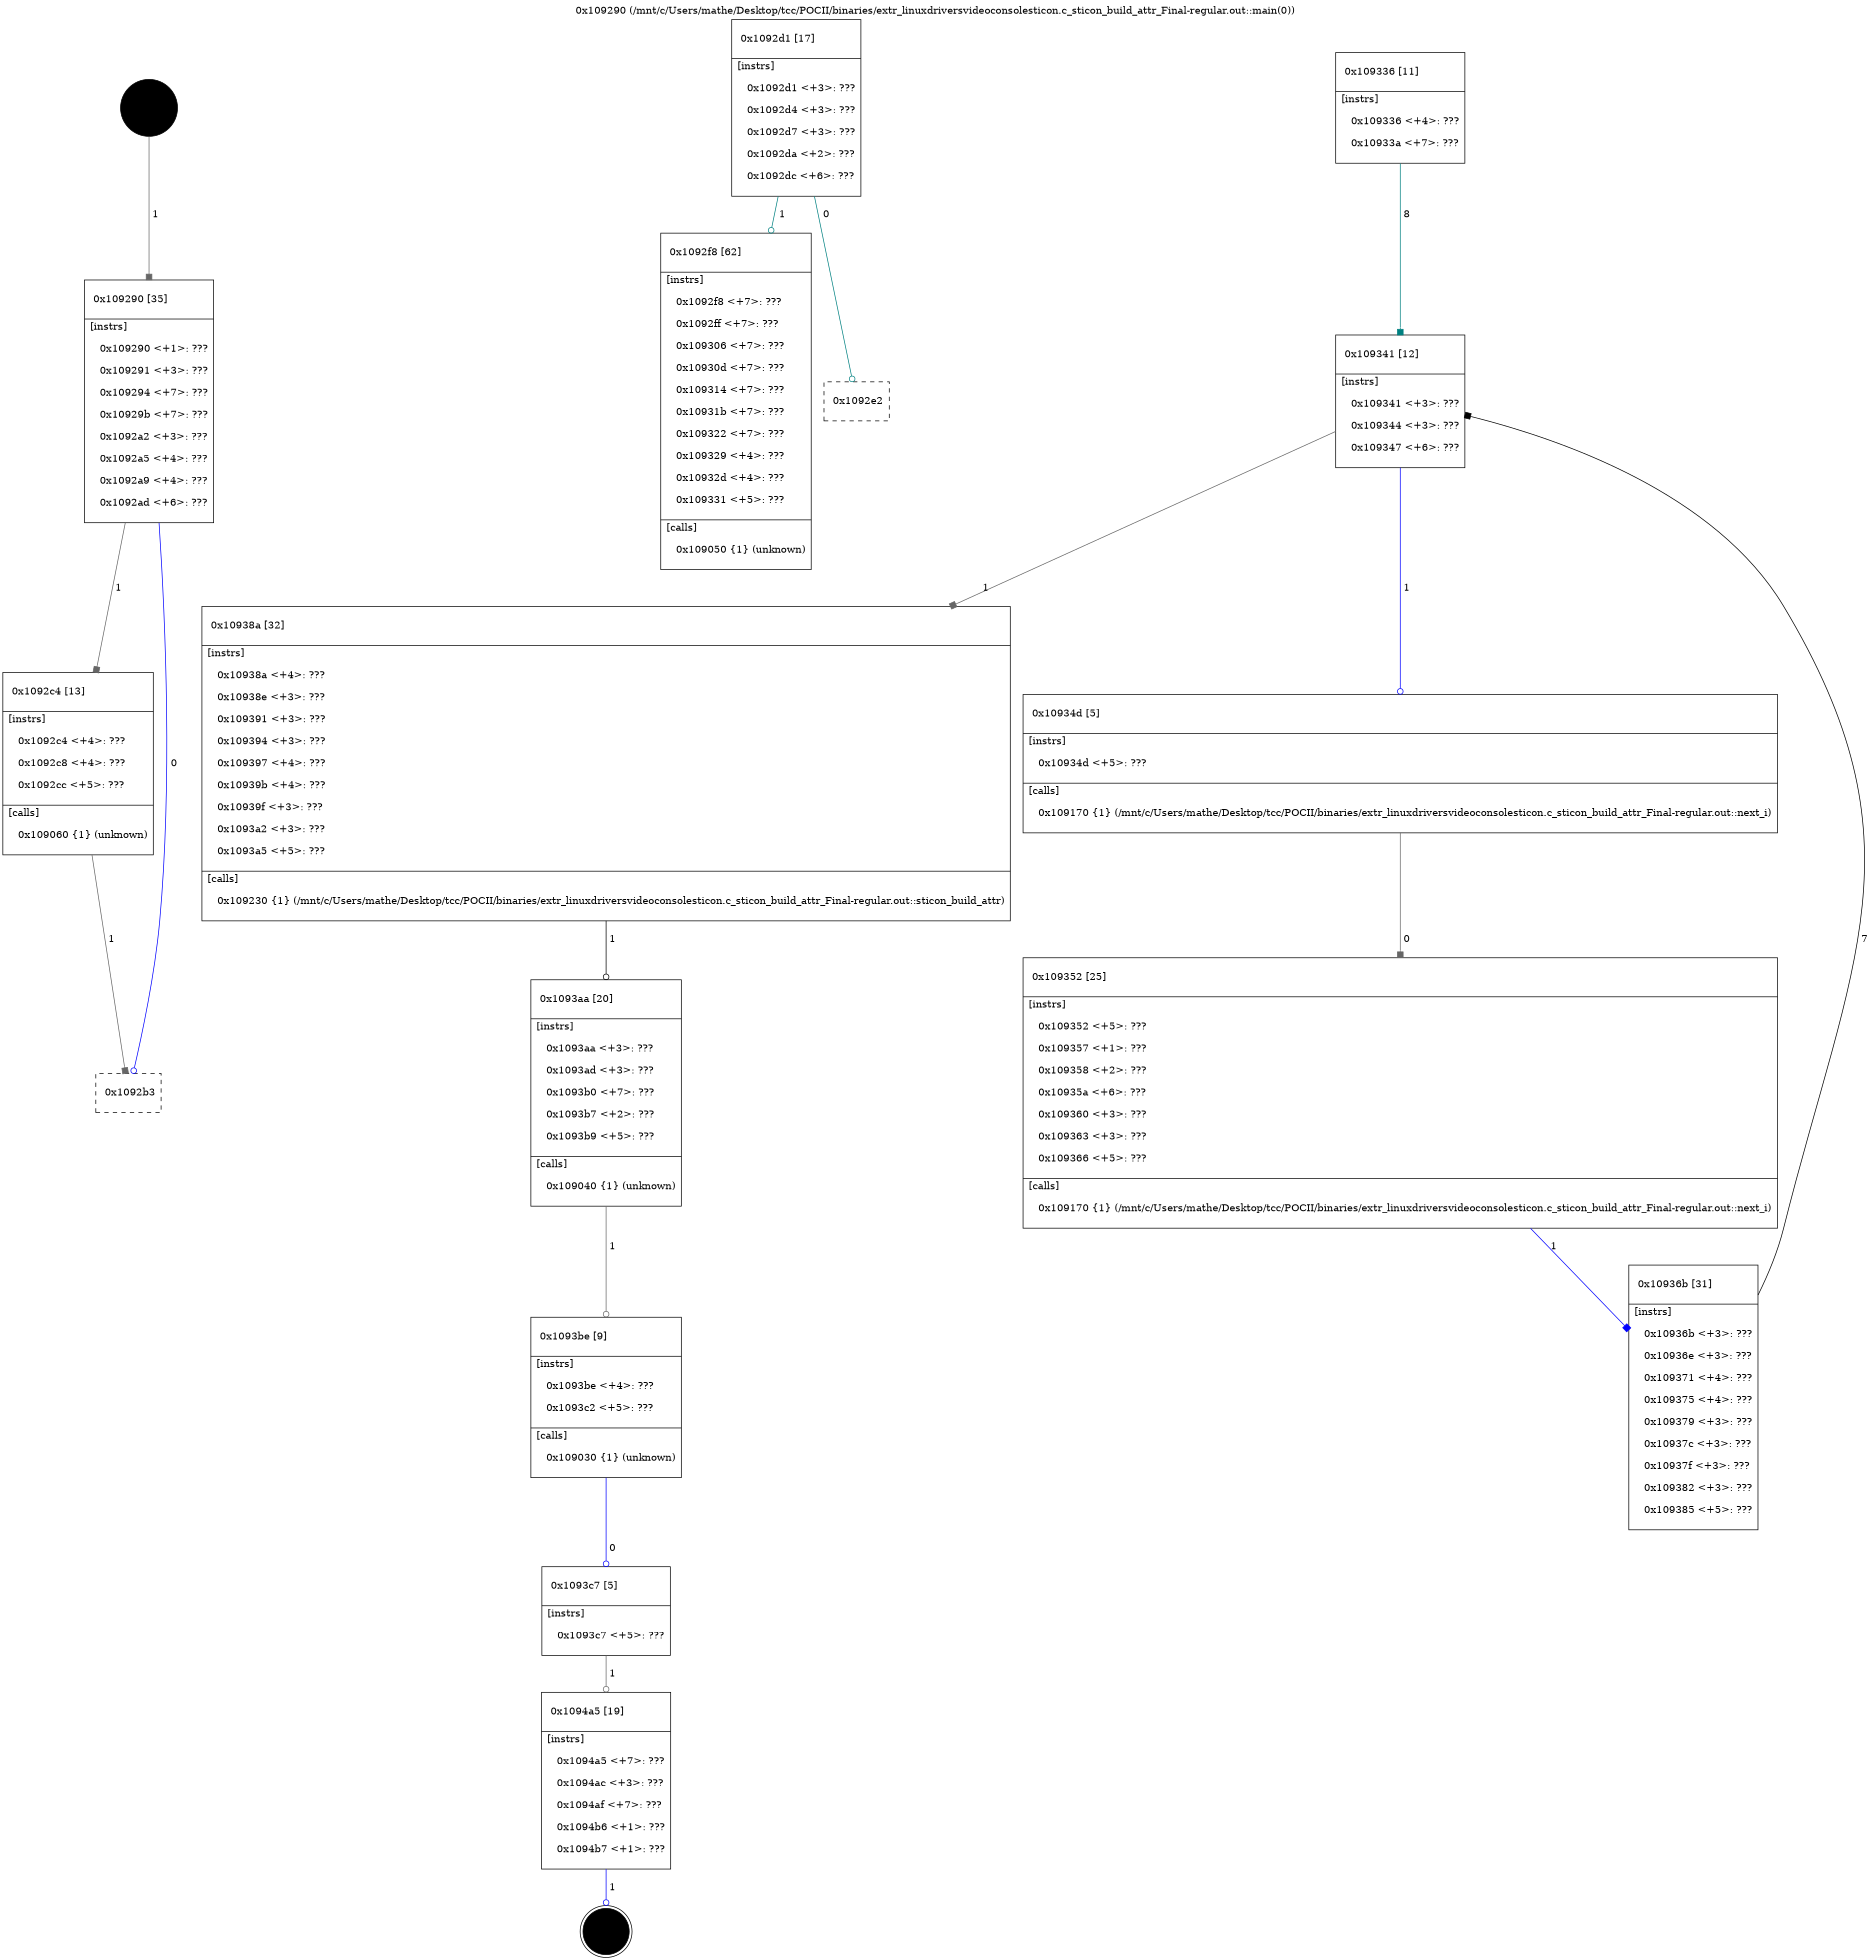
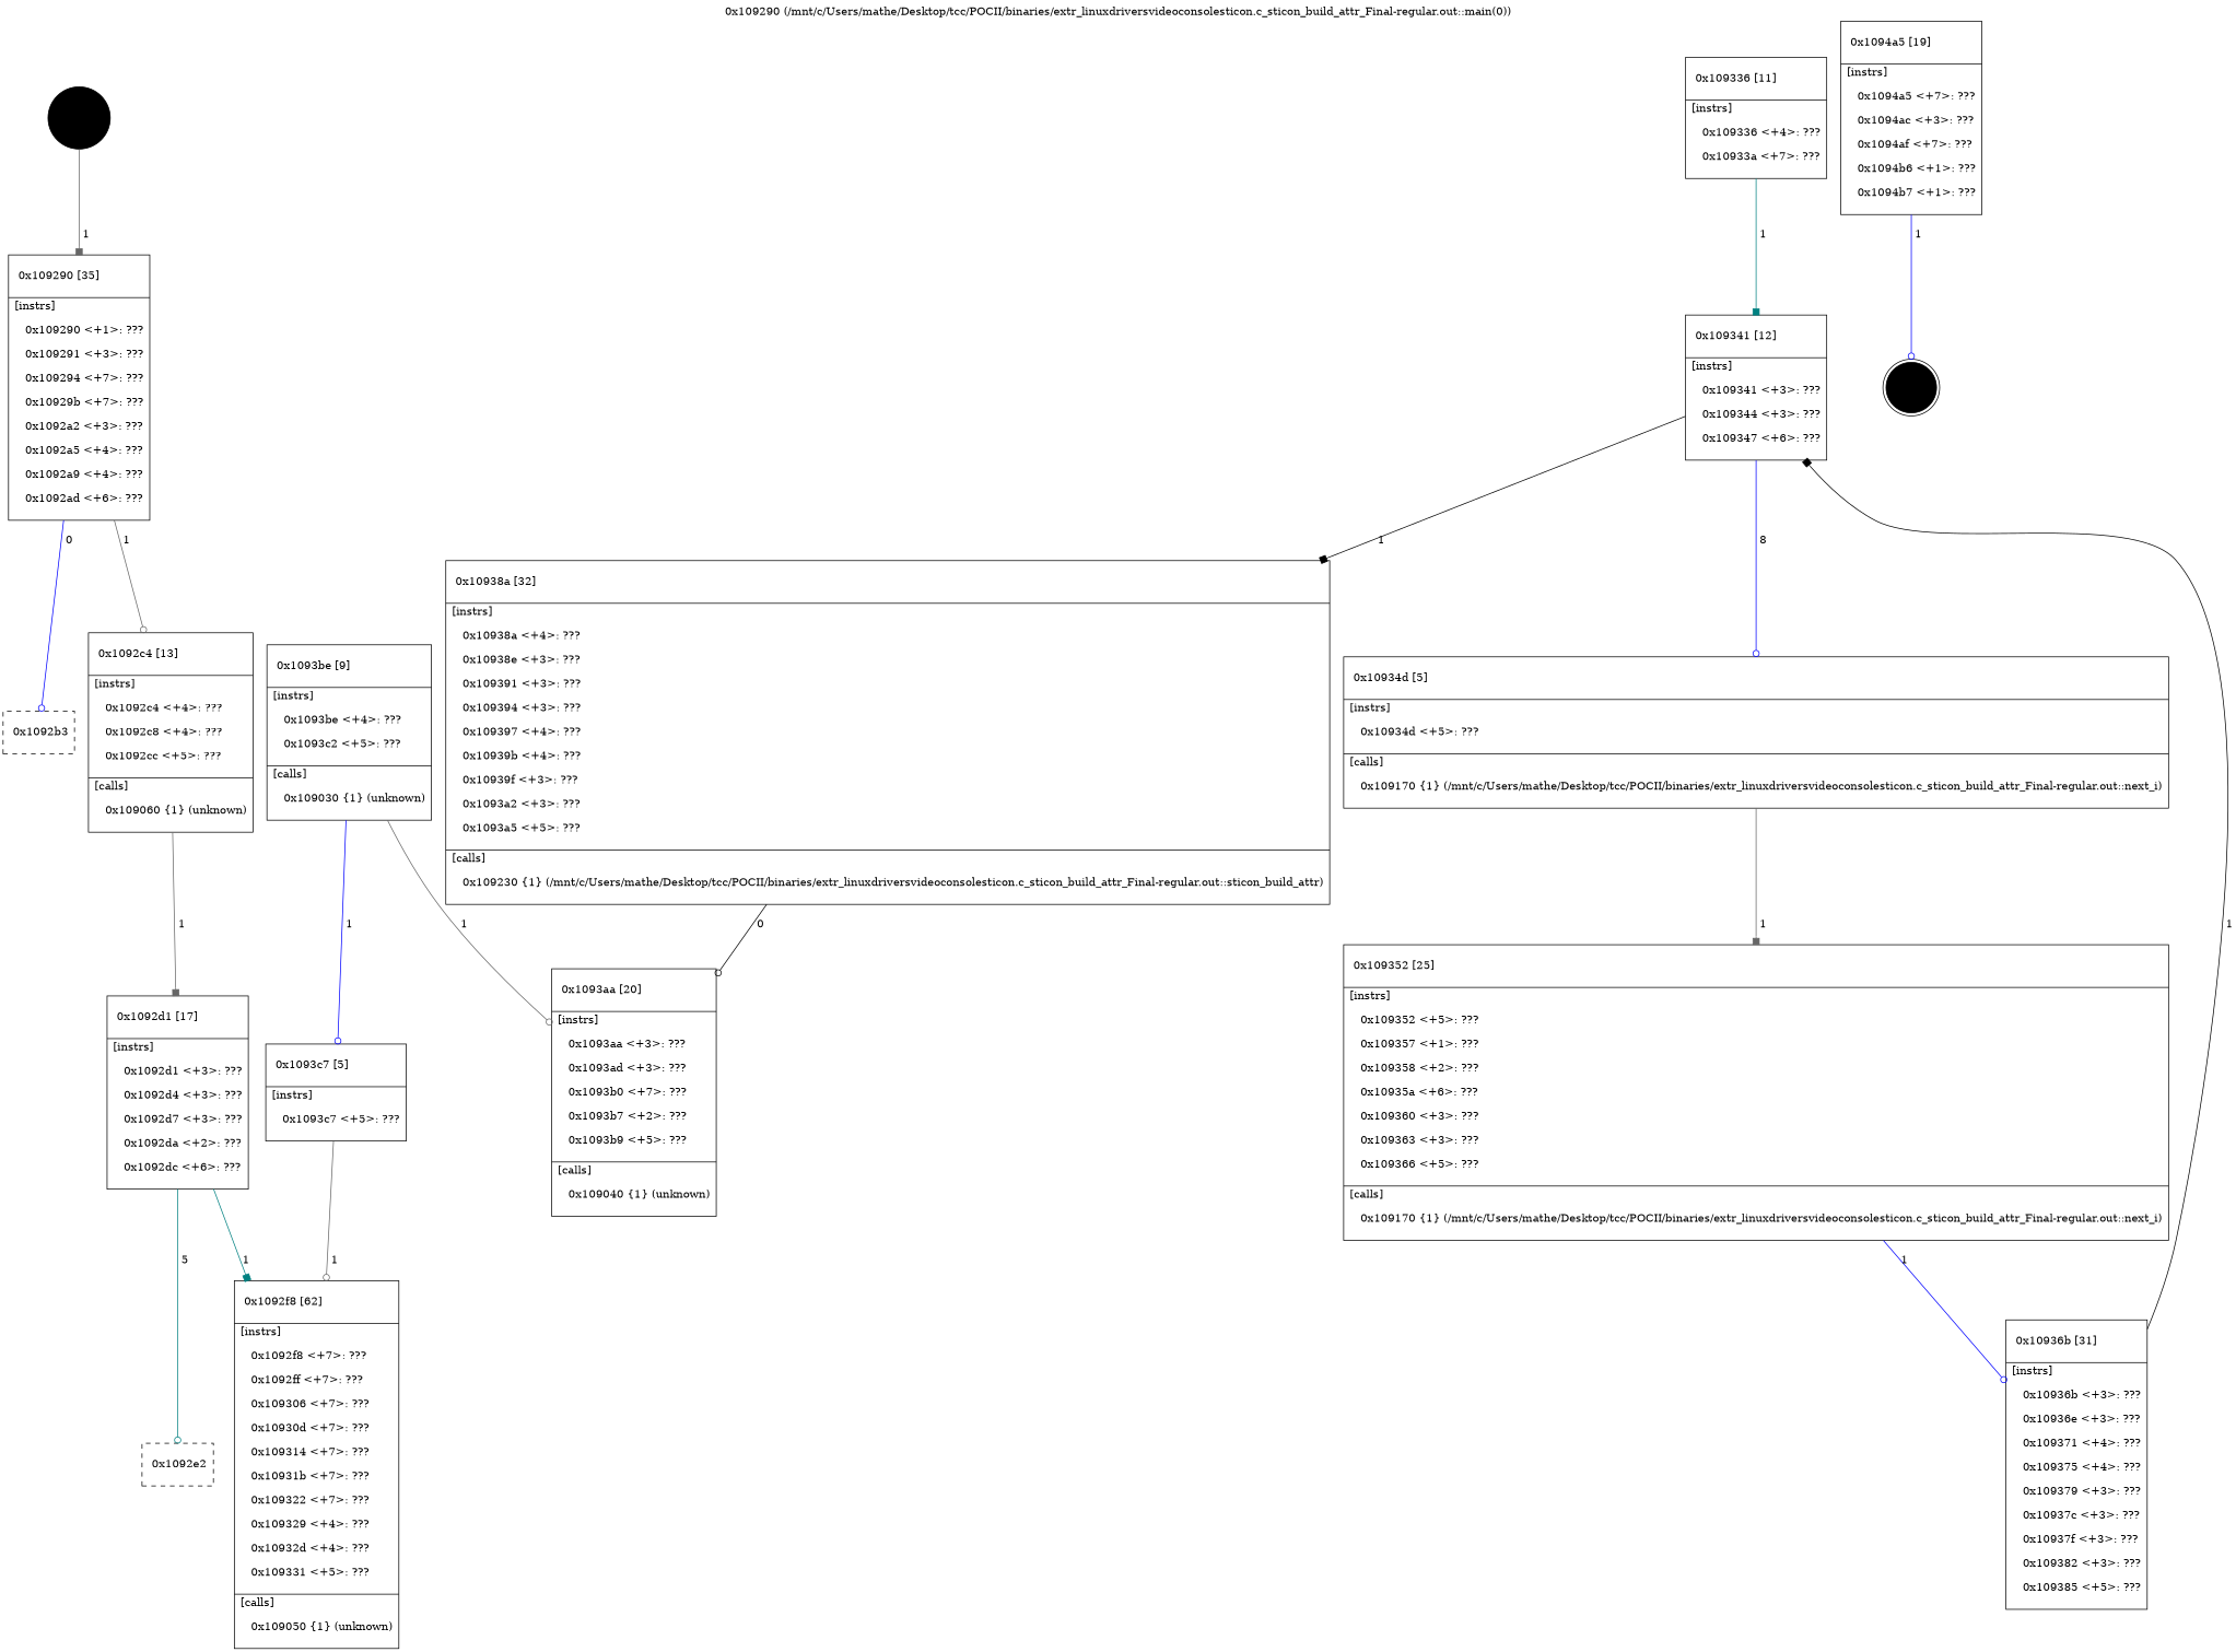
  digraph {
    label="0x109290 (/mnt/c/Users/mathe/Desktop/tcc/POCII/binaries/extr_linuxdriversvideoconsolesticon.c_sticon_build_attr_Final-regular.out::main(0))"
    labelloc=t
    node [shape=record]
    edge [arrowhead=odot color=gray40]
    Entry [fillcolor=black height=0.3 shape=circle style=filled width=0.3]
    n2 [label="{\n     0x109290 [35]\l\n     | [instrs]\l\n     &nbsp;&nbsp;0x109290 \<+1\>: ???\l\n     &nbsp;&nbsp;0x109291 \<+3\>: ???\l\n     &nbsp;&nbsp;0x109294 \<+7\>: ???\l\n     &nbsp;&nbsp;0x10929b \<+7\>: ???\l\n     &nbsp;&nbsp;0x1092a2 \<+3\>: ???\l\n     &nbsp;&nbsp;0x1092a5 \<+4\>: ???\l\n     &nbsp;&nbsp;0x1092a9 \<+4\>: ???\l\n     &nbsp;&nbsp;0x1092ad \<+6\>: ???\l\n  }"]
    n3 [label="{\n     0x1092c4 [13]\l\n     | [instrs]\l\n     &nbsp;&nbsp;0x1092c4 \<+4\>: ???\l\n     &nbsp;&nbsp;0x1092c8 \<+4\>: ???\l\n     &nbsp;&nbsp;0x1092cc \<+5\>: ???\l\n     | [calls]\l\n     &nbsp;&nbsp;0x109060 \{1\} (unknown)\l\n  }"]
    n4 [label="{\n     0x1092b3\l\n  }" style=dashed]
    n5 [label="{\n     0x1092d1 [17]\l\n     | [instrs]\l\n     &nbsp;&nbsp;0x1092d1 \<+3\>: ???\l\n     &nbsp;&nbsp;0x1092d4 \<+3\>: ???\l\n     &nbsp;&nbsp;0x1092d7 \<+3\>: ???\l\n     &nbsp;&nbsp;0x1092da \<+2\>: ???\l\n     &nbsp;&nbsp;0x1092dc \<+6\>: ???\l\n  }"]
    n6 [label="{\n     0x1092f8 [62]\l\n     | [instrs]\l\n     &nbsp;&nbsp;0x1092f8 \<+7\>: ???\l\n     &nbsp;&nbsp;0x1092ff \<+7\>: ???\l\n     &nbsp;&nbsp;0x109306 \<+7\>: ???\l\n     &nbsp;&nbsp;0x10930d \<+7\>: ???\l\n     &nbsp;&nbsp;0x109314 \<+7\>: ???\l\n     &nbsp;&nbsp;0x10931b \<+7\>: ???\l\n     &nbsp;&nbsp;0x109322 \<+7\>: ???\l\n     &nbsp;&nbsp;0x109329 \<+4\>: ???\l\n     &nbsp;&nbsp;0x10932d \<+4\>: ???\l\n     &nbsp;&nbsp;0x109331 \<+5\>: ???\l\n     | [calls]\l\n     &nbsp;&nbsp;0x109050 \{1\} (unknown)\l\n  }"]
    n7 [label="{\n     0x1092e2\l\n  }" style=dashed]
    n8 [label="{\n     0x109336 [11]\l\n     | [instrs]\l\n     &nbsp;&nbsp;0x109336 \<+4\>: ???\l\n     &nbsp;&nbsp;0x10933a \<+7\>: ???\l\n  }"]
    n9 [label="{\n     0x109341 [12]\l\n     | [instrs]\l\n     &nbsp;&nbsp;0x109341 \<+3\>: ???\l\n     &nbsp;&nbsp;0x109344 \<+3\>: ???\l\n     &nbsp;&nbsp;0x109347 \<+6\>: ???\l\n  }"]
    n10 [label="{\n     0x10938a [32]\l\n     | [instrs]\l\n     &nbsp;&nbsp;0x10938a \<+4\>: ???\l\n     &nbsp;&nbsp;0x10938e \<+3\>: ???\l\n     &nbsp;&nbsp;0x109391 \<+3\>: ???\l\n     &nbsp;&nbsp;0x109394 \<+3\>: ???\l\n     &nbsp;&nbsp;0x109397 \<+4\>: ???\l\n     &nbsp;&nbsp;0x10939b \<+4\>: ???\l\n     &nbsp;&nbsp;0x10939f \<+3\>: ???\l\n     &nbsp;&nbsp;0x1093a2 \<+3\>: ???\l\n     &nbsp;&nbsp;0x1093a5 \<+5\>: ???\l\n     | [calls]\l\n     &nbsp;&nbsp;0x109230 \{1\} (/mnt/c/Users/mathe/Desktop/tcc/POCII/binaries/extr_linuxdriversvideoconsolesticon.c_sticon_build_attr_Final-regular.out::sticon_build_attr)\l\n  }"]
    n11 [label="{\n     0x10934d [5]\l\n     | [instrs]\l\n     &nbsp;&nbsp;0x10934d \<+5\>: ???\l\n     | [calls]\l\n     &nbsp;&nbsp;0x109170 \{1\} (/mnt/c/Users/mathe/Desktop/tcc/POCII/binaries/extr_linuxdriversvideoconsolesticon.c_sticon_build_attr_Final-regular.out::next_i)\l\n  }"]
    n12 [label="{\n     0x1093aa [20]\l\n     | [instrs]\l\n     &nbsp;&nbsp;0x1093aa \<+3\>: ???\l\n     &nbsp;&nbsp;0x1093ad \<+3\>: ???\l\n     &nbsp;&nbsp;0x1093b0 \<+7\>: ???\l\n     &nbsp;&nbsp;0x1093b7 \<+2\>: ???\l\n     &nbsp;&nbsp;0x1093b9 \<+5\>: ???\l\n     | [calls]\l\n     &nbsp;&nbsp;0x109040 \{1\} (unknown)\l\n  }"]
    n13 [label="{\n     0x109352 [25]\l\n     | [instrs]\l\n     &nbsp;&nbsp;0x109352 \<+5\>: ???\l\n     &nbsp;&nbsp;0x109357 \<+1\>: ???\l\n     &nbsp;&nbsp;0x109358 \<+2\>: ???\l\n     &nbsp;&nbsp;0x10935a \<+6\>: ???\l\n     &nbsp;&nbsp;0x109360 \<+3\>: ???\l\n     &nbsp;&nbsp;0x109363 \<+3\>: ???\l\n     &nbsp;&nbsp;0x109366 \<+5\>: ???\l\n     | [calls]\l\n     &nbsp;&nbsp;0x109170 \{1\} (/mnt/c/Users/mathe/Desktop/tcc/POCII/binaries/extr_linuxdriversvideoconsolesticon.c_sticon_build_attr_Final-regular.out::next_i)\l\n  }"]
    n14 [label="{\n     0x1093be [9]\l\n     | [instrs]\l\n     &nbsp;&nbsp;0x1093be \<+4\>: ???\l\n     &nbsp;&nbsp;0x1093c2 \<+5\>: ???\l\n     | [calls]\l\n     &nbsp;&nbsp;0x109030 \{1\} (unknown)\l\n  }"]
    n15 [label="{\n     0x10936b [31]\l\n     | [instrs]\l\n     &nbsp;&nbsp;0x10936b \<+3\>: ???\l\n     &nbsp;&nbsp;0x10936e \<+3\>: ???\l\n     &nbsp;&nbsp;0x109371 \<+4\>: ???\l\n     &nbsp;&nbsp;0x109375 \<+4\>: ???\l\n     &nbsp;&nbsp;0x109379 \<+3\>: ???\l\n     &nbsp;&nbsp;0x10937c \<+3\>: ???\l\n     &nbsp;&nbsp;0x10937f \<+3\>: ???\l\n     &nbsp;&nbsp;0x109382 \<+3\>: ???\l\n     &nbsp;&nbsp;0x109385 \<+5\>: ???\l\n  }"]
    n16 [label="{\n     0x1093c7 [5]\l\n     | [instrs]\l\n     &nbsp;&nbsp;0x1093c7 \<+5\>: ???\l\n  }"]
    n17 [label="{\n     0x1094a5 [19]\l\n     | [instrs]\l\n     &nbsp;&nbsp;0x1094a5 \<+7\>: ???\l\n     &nbsp;&nbsp;0x1094ac \<+3\>: ???\l\n     &nbsp;&nbsp;0x1094af \<+7\>: ???\l\n     &nbsp;&nbsp;0x1094b6 \<+1\>: ???\l\n     &nbsp;&nbsp;0x1094b7 \<+1\>: ???\l\n  }"]
    Exit [fillcolor=black height=0.3 peripheries=2 shape=circle style=filled width=0.3]
    Entry -> n2 [arrowhead=box label=" 1"]
-   n2 -> n3 [arrowhead=box label=" 1"]
+   n2 -> n3 [label=" 1"]
    n2 -> n4 [color=blue label=" 0"]
-   n3 -> n4 [arrowhead=box label=" 1"]
-   n5 -> n6 [color=teal label=" 1"]
-   n5 -> n7 [color=teal label=" 0"]
-   n8 -> n9 [arrowhead=box color=teal label=" 8"]
-   n9 -> n10 [arrowhead=box label=" 1"]
-   n9 -> n11 [color=blue label=" 1"]
-   n10 -> n12 [color=black label=" 1"]
-   n11 -> n13 [arrowhead=box label=" 0"]
-   n12 -> n14 [label=" 1"]
-   n13 -> n15 [arrowhead=box color=blue label=" 1"]
-   n14 -> n16 [color=blue label=" 0"]
-   n15 -> n9 [arrowhead=box color=black label=" 7"]
-   n16 -> n17 [label=" 1"]
+   n3 -> n5 [arrowhead=box label=" 1"]
+   n5 -> n6 [arrowhead=box color=teal label=" 1"]
+   n5 -> n7 [color=teal label=" 5"]
+   n8 -> n9 [arrowhead=box color=teal label=" 1"]
+   n9 -> n10 [arrowhead=box color=black label=" 1"]
+   n9 -> n11 [color=blue label=" 8"]
+   n10 -> n12 [color=black label=" 0"]
+   n11 -> n13 [arrowhead=box label=" 1"]
+   n14 -> n12 [label=" 1"]
+   n13 -> n15 [color=blue label=" 1"]
+   n14 -> n16 [color=blue label=" 1"]
+   n15 -> n9 [arrowhead=box color=black label=" 1"]
+   n16 -> n6 [label=" 1"]
    n17 -> Exit [color=blue label=" 1"]
  }
